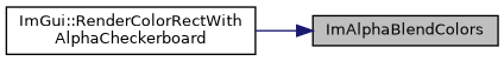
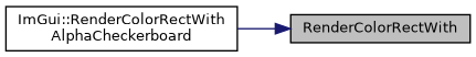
  digraph {
    rankdir=RL
    node [color=black fontname=Helvetica fontsize=10 shape=record style=filled]
-   n1 [fillcolor=grey75 fontcolor=black height=0.2 label=ImAlphaBlendColors width=0.4]
+   n1 [fillcolor=grey75 fontcolor=black height=0.2 label=RenderColorRectWith width=0.4]
    n2 [fillcolor=white height=0.2 label="ImGui::RenderColorRectWith\lAlphaCheckerboard" width=0.4]
    n1 -> n2 [color=midnightblue dir=back fontname=Helvetica fontsize=10 labelfontname=Helvetica labelfontsize=10 style=solid]
  }
